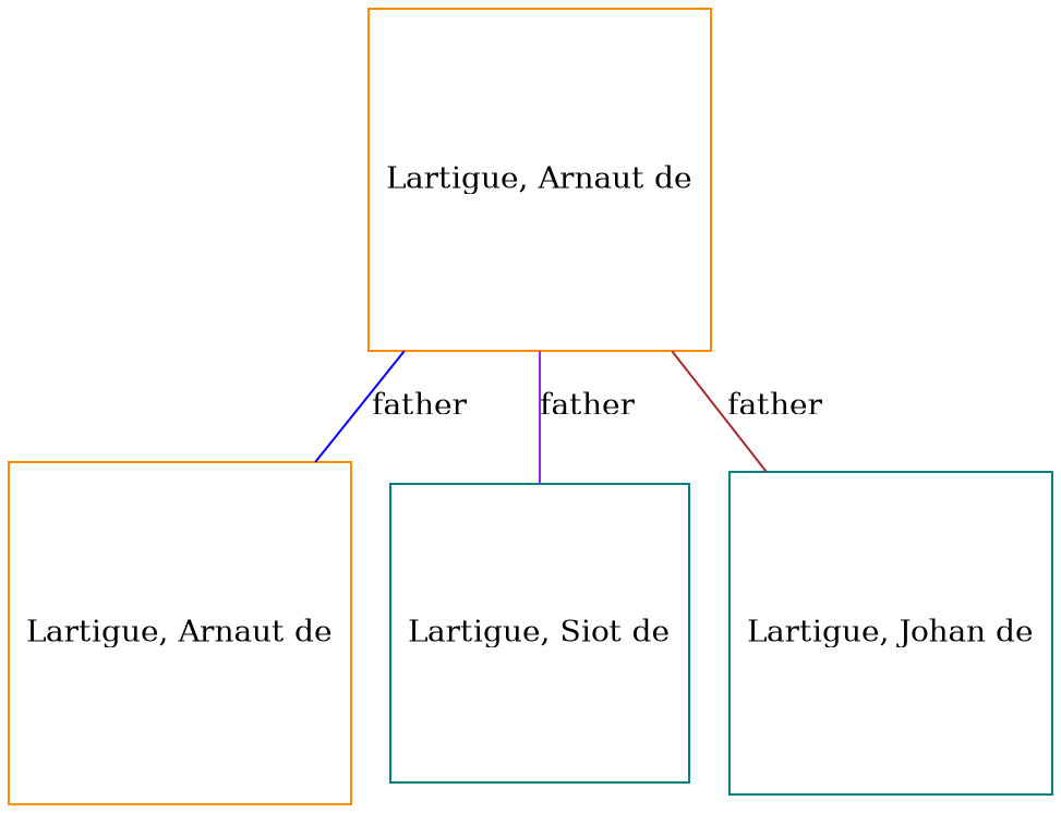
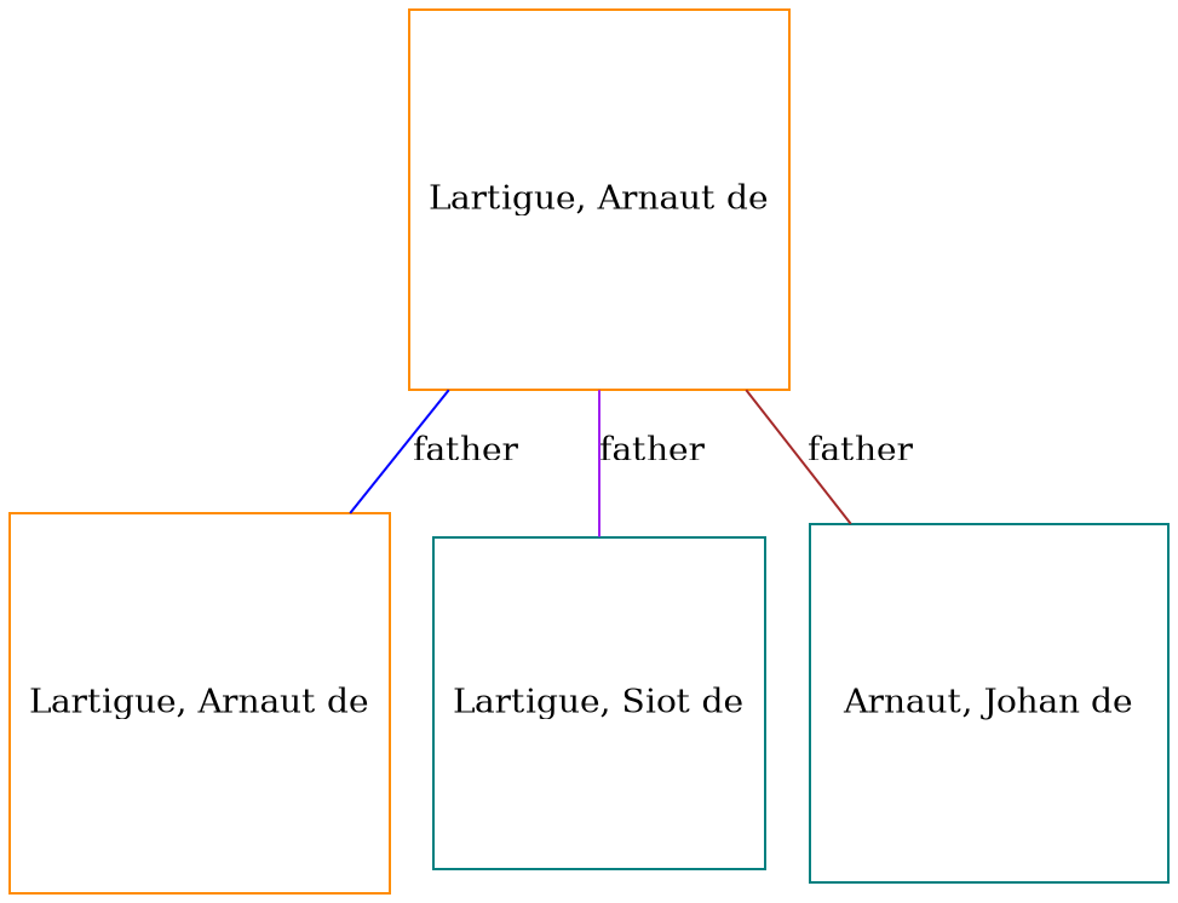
  digraph {
    node [color=darkorange regular=1 shape=box]
    edge [arrowsize=0.0 dir=none]
    n1 [label="Lartigue, Arnaut de"]
    n2 [label="Lartigue, Arnaut de"]
    n3 [color=teal label="Lartigue, Siot de"]
-   n4 [color=teal label="Lartigue, Johan de"]
+   n4 [color=teal label="Arnaut, Johan de"]
    n1 -> n2 [label=father color=blue]
    n1 -> n3 [label=father color=purple]
    n1 -> n4 [label=father color=brown]
  }
